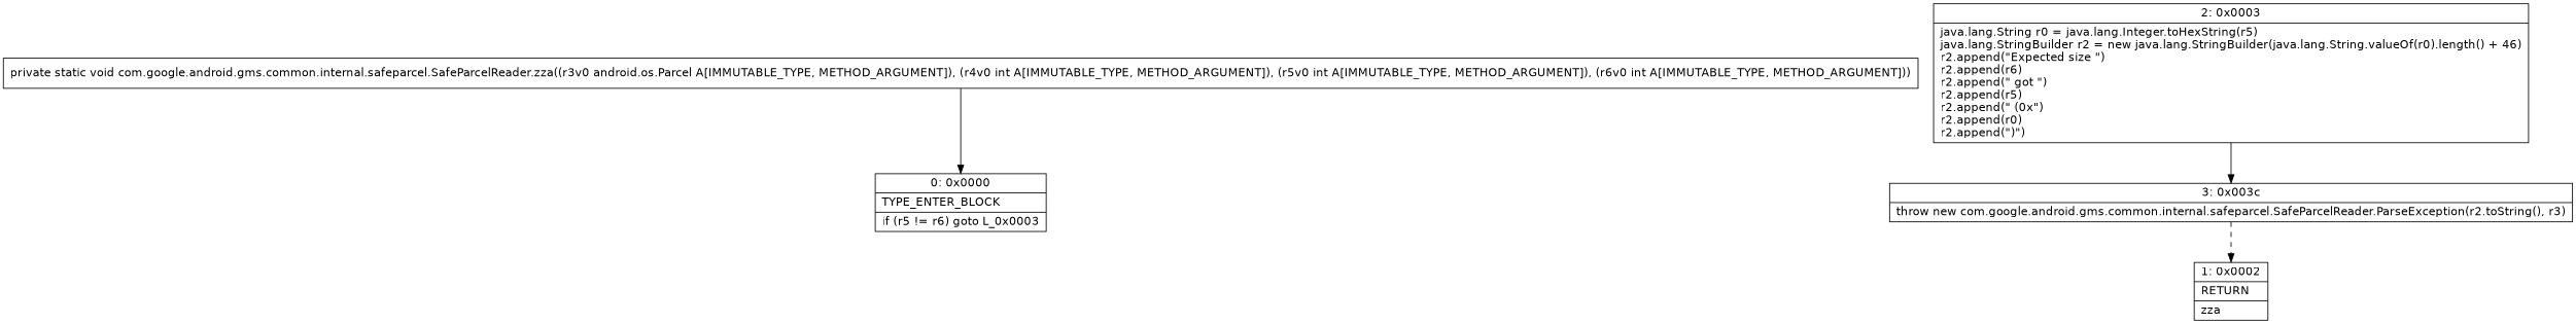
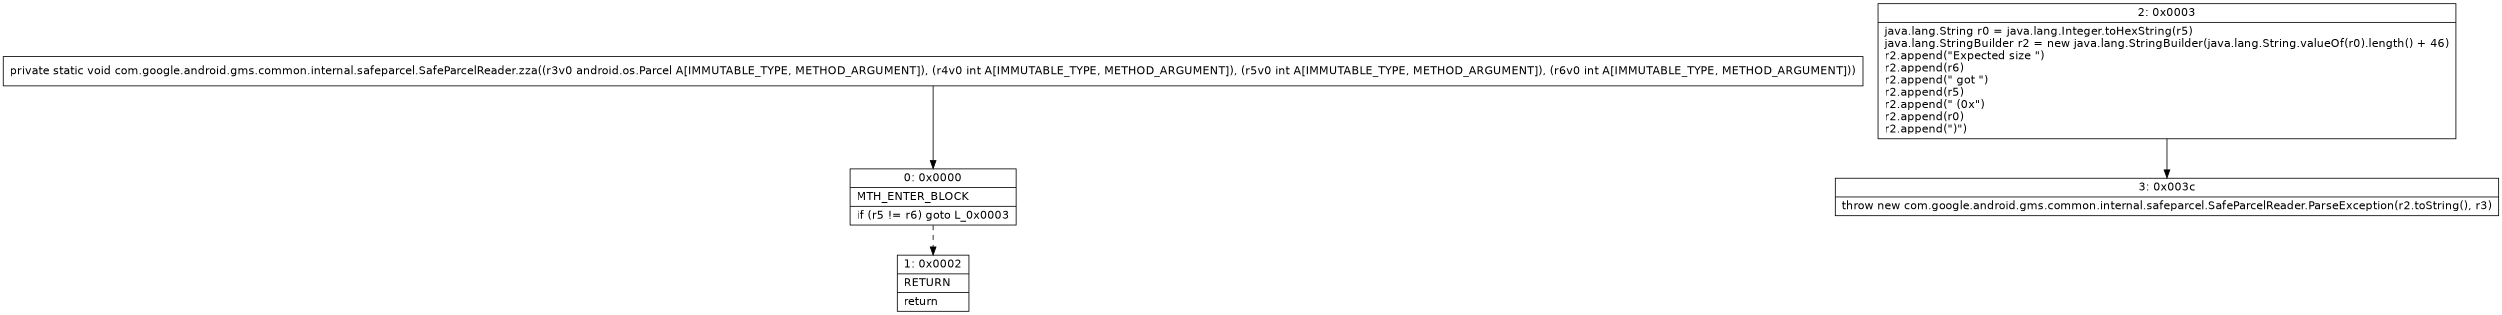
  digraph {
    fontname="DejaVu Sans"
    node [fontname="DejaVu Sans" shape=record]
    edge [fontname="DejaVu Sans"]
-   n1 [label="{0\:\ 0x0000|TYPE_ENTER_BLOCK\l|if (r5 != r6) goto L_0x0003\l}"]
-   n2 [label="{1\:\ 0x0002|RETURN\l|zza\l}"]
+   n1 [label="{0\:\ 0x0000|MTH_ENTER_BLOCK\l|if (r5 != r6) goto L_0x0003\l}"]
+   n2 [label="{1\:\ 0x0002|RETURN\l|return\l}"]
    n3 [label="{2\:\ 0x0003|java.lang.String r0 = java.lang.Integer.toHexString(r5)\ljava.lang.StringBuilder r2 = new java.lang.StringBuilder(java.lang.String.valueOf(r0).length() + 46)\lr2.append(\"Expected size \")\lr2.append(r6)\lr2.append(\" got \")\lr2.append(r5)\lr2.append(\" (0x\")\lr2.append(r0)\lr2.append(\")\")\l}"]
    n4 [label="{3\:\ 0x003c|throw new com.google.android.gms.common.internal.safeparcel.SafeParcelReader.ParseException(r2.toString(), r3)\l}"]
    n5 [label="{private static void com.google.android.gms.common.internal.safeparcel.SafeParcelReader.zza((r3v0 android.os.Parcel A[IMMUTABLE_TYPE, METHOD_ARGUMENT]), (r4v0 int A[IMMUTABLE_TYPE, METHOD_ARGUMENT]), (r5v0 int A[IMMUTABLE_TYPE, METHOD_ARGUMENT]), (r6v0 int A[IMMUTABLE_TYPE, METHOD_ARGUMENT])) }"]
-   n4 -> n2 [style=dashed]
+   n1 -> n2 [style=dashed]
    n3 -> n4
    n5 -> n1
  }
